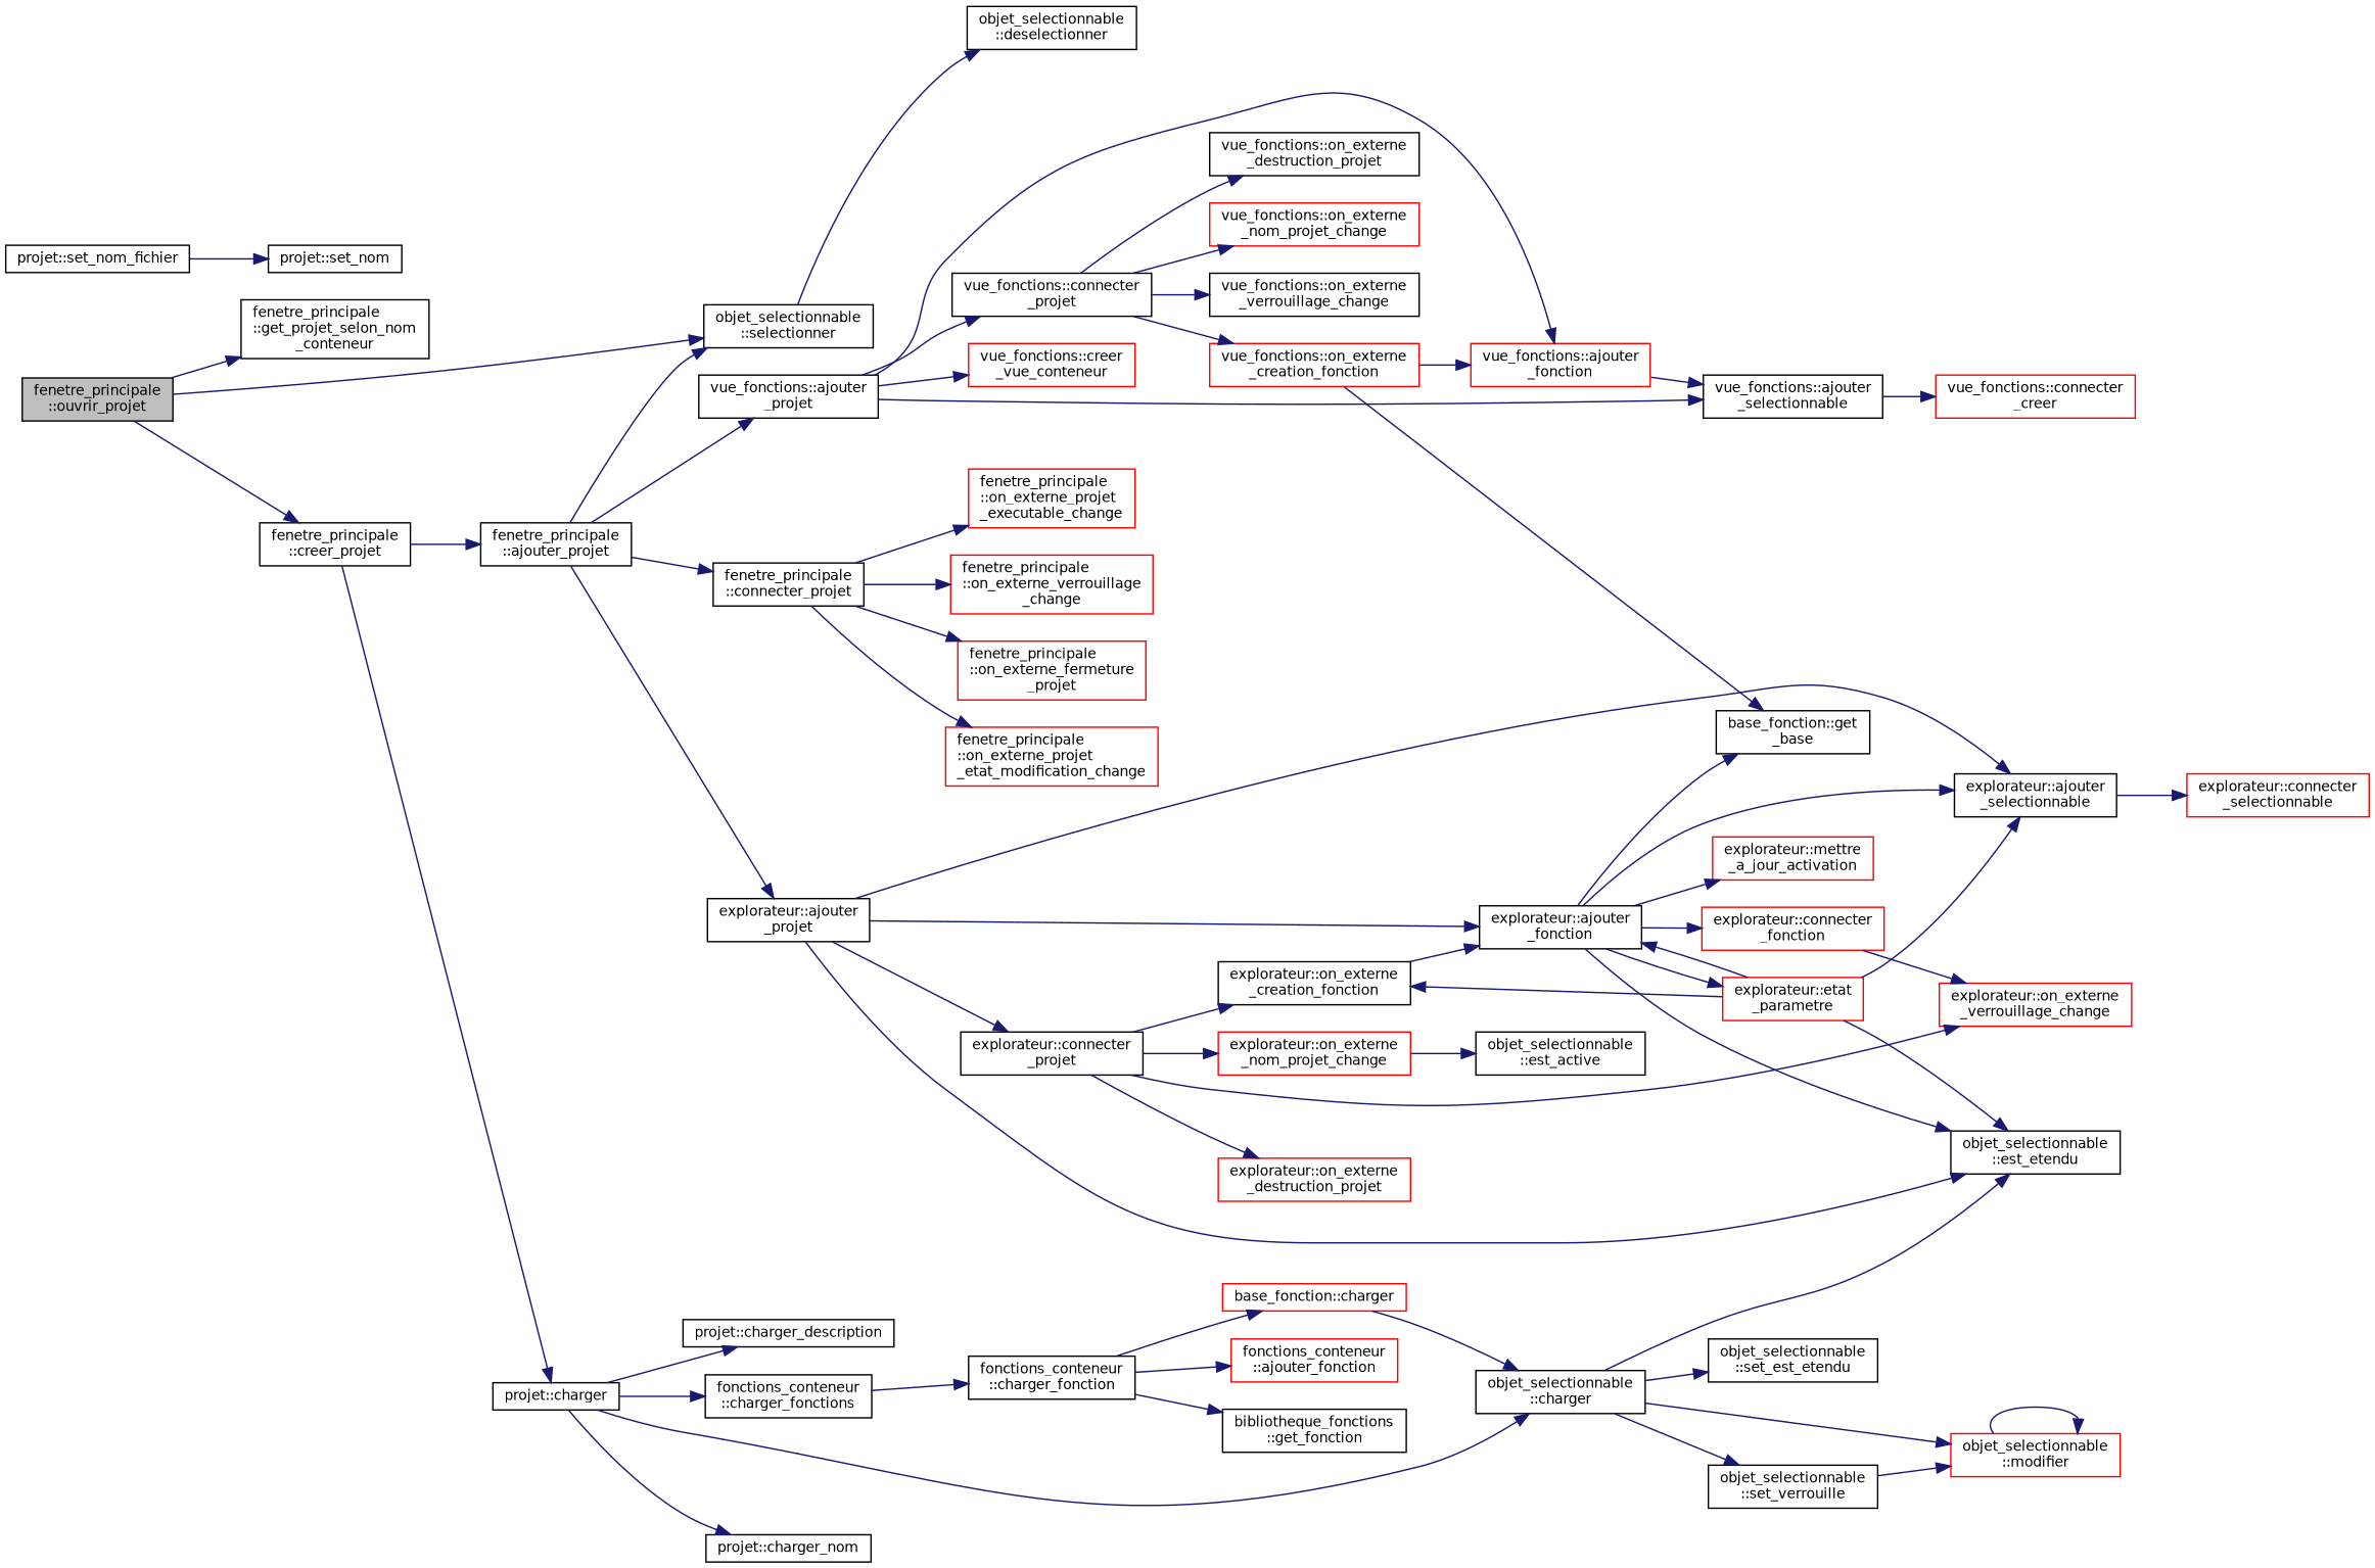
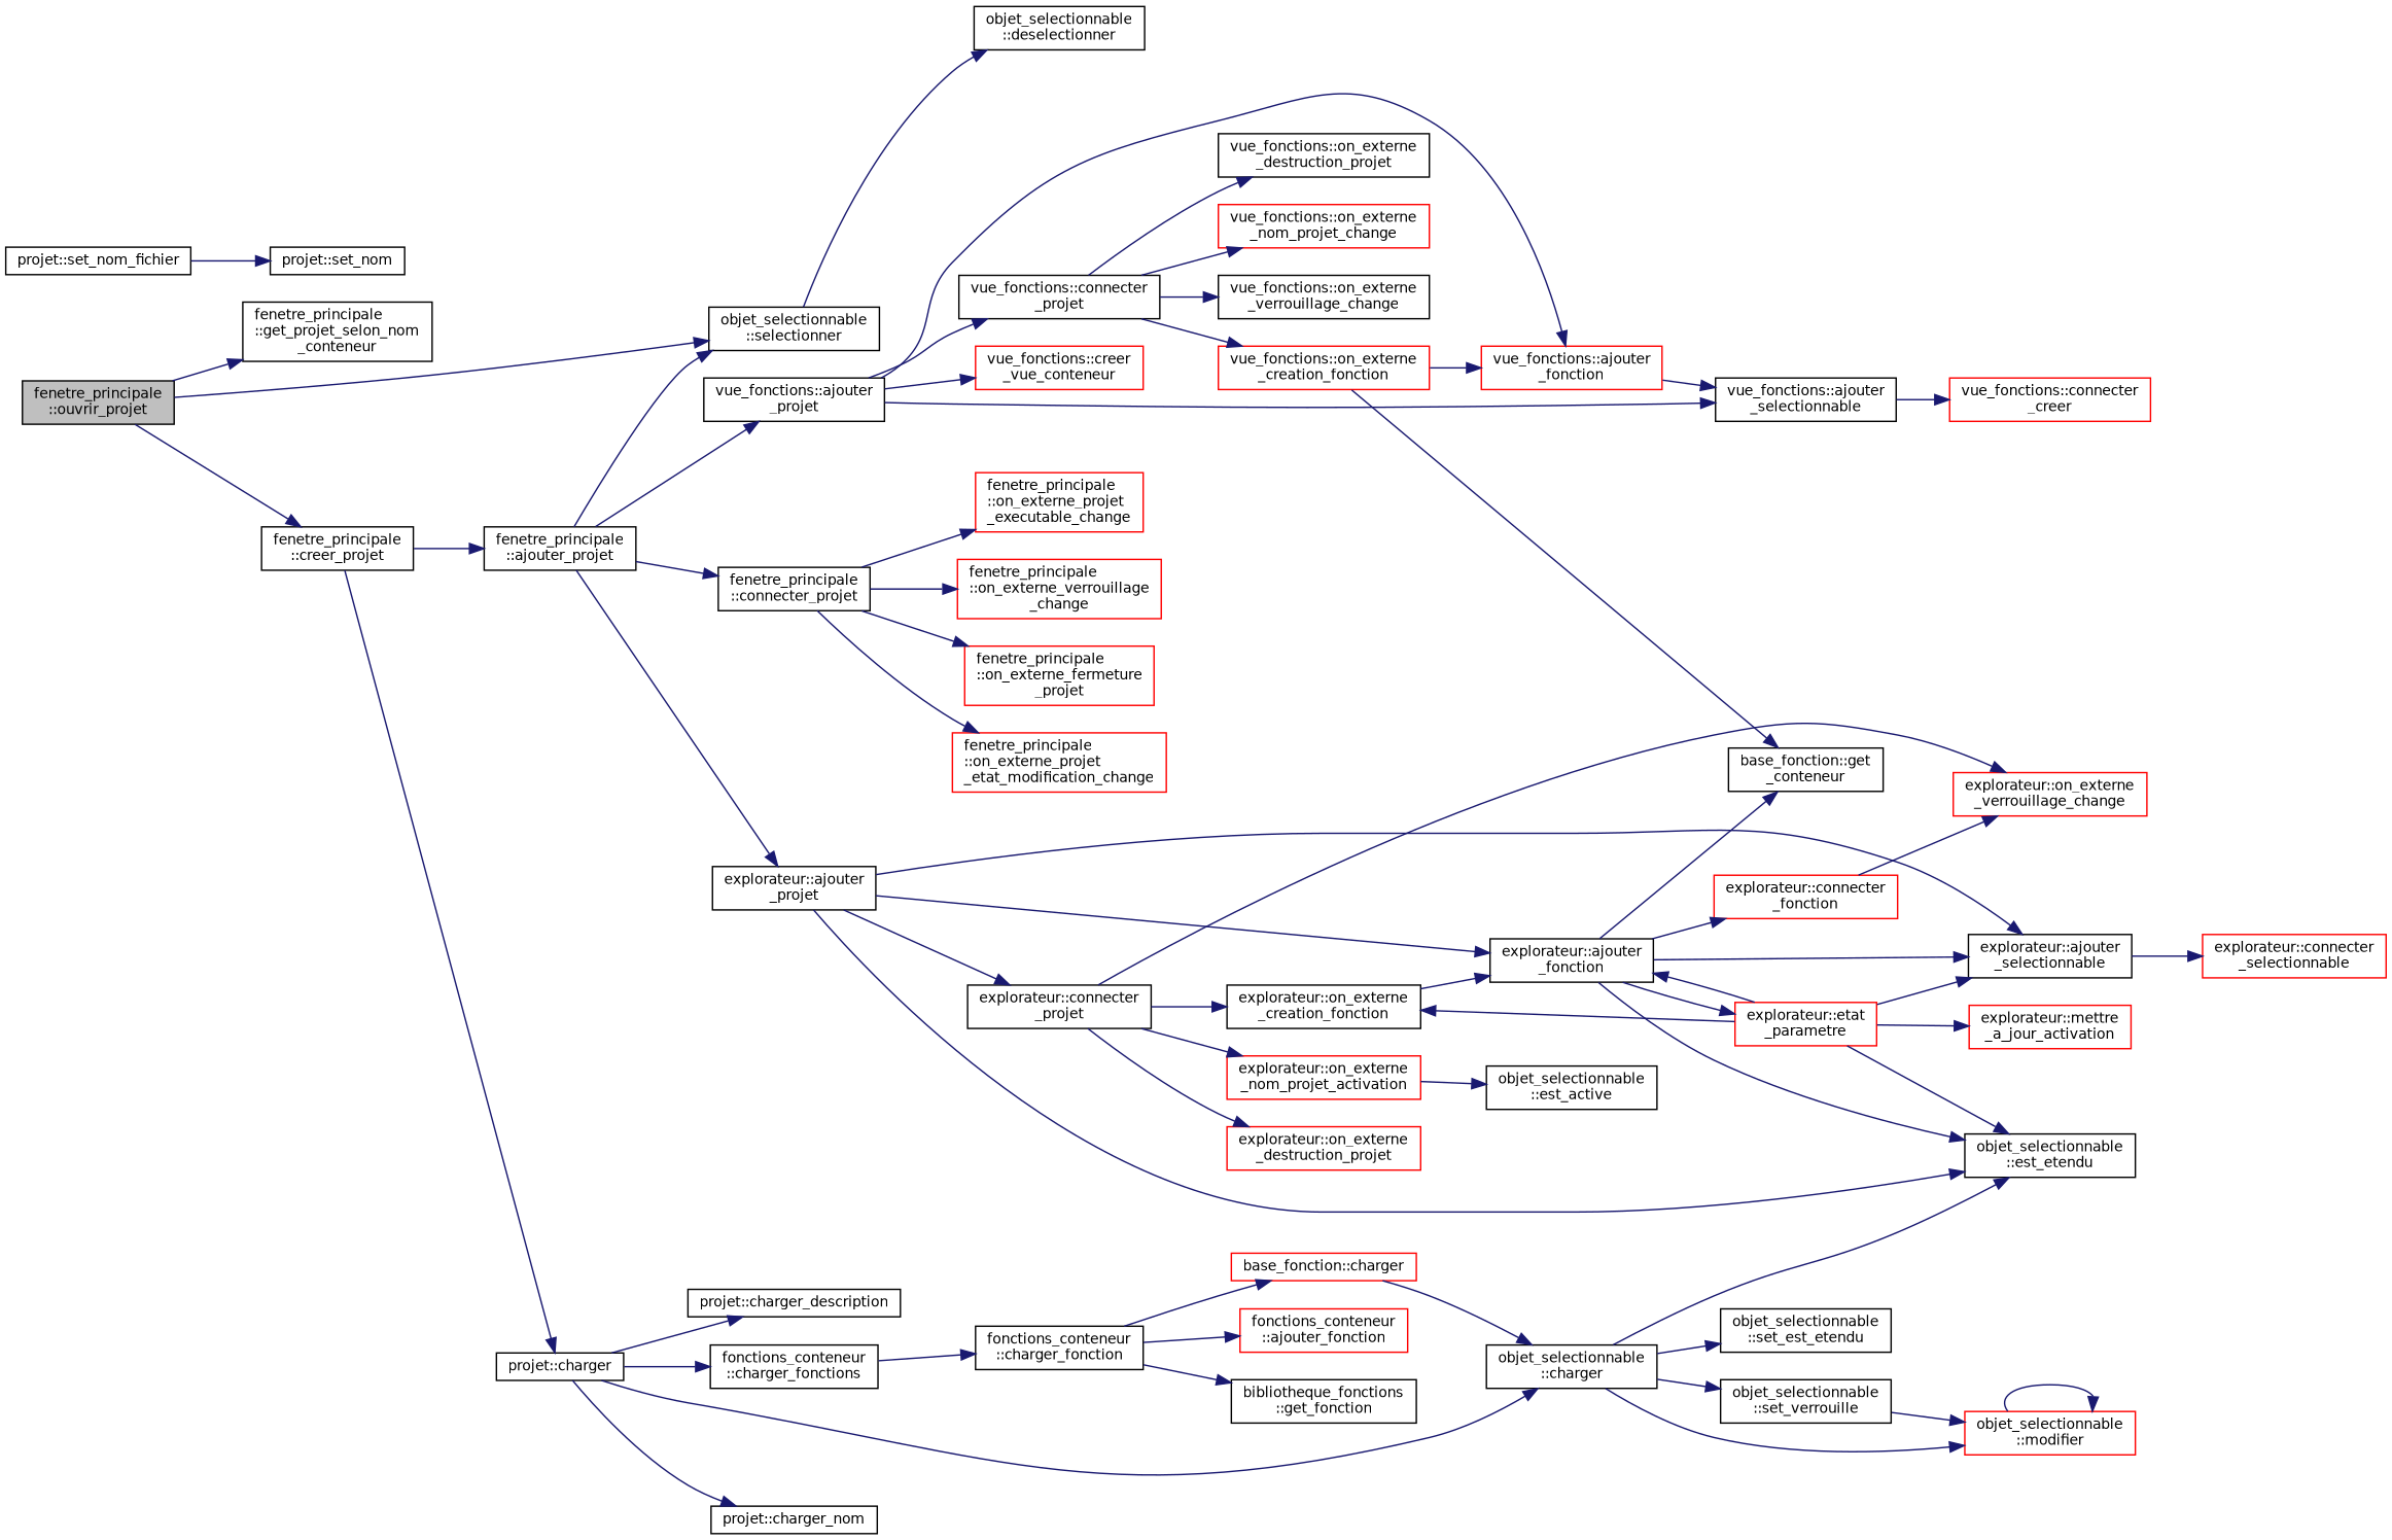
  digraph {
    rankdir=LR
    node [color=black fillcolor=white fontname=Helvetica fontsize=10 shape=record style=filled]
    edge [color=midnightblue fontname=Helvetica fontsize=10 labelfontname=Helvetica labelfontsize=10 style=solid]
    n1 [fillcolor=grey75 fontcolor=black height=0.2 label="fenetre_principale\l::ouvrir_projet" width=0.4]
    n2 [height=0.2 label="fenetre_principale\l::get_projet_selon_nom\l_conteneur" width=0.4]
    n3 [height=0.2 label="objet_selectionnable\l::selectionner" width=0.4]
    n4 [height=0.2 label="fenetre_principale\l::creer_projet" width=0.4]
    n5 [height=0.2 label="objet_selectionnable\l::deselectionner" width=0.4]
    n6 [height=0.2 label="projet::charger" width=0.4]
    n7 [height=0.2 label="fenetre_principale\l::ajouter_projet" width=0.4]
    n8 [height=0.2 label="projet::charger_nom" width=0.4]
    n9 [height=0.2 label="projet::charger_description" width=0.4]
    n10 [height=0.2 label="objet_selectionnable\l::charger" width=0.4]
    n11 [height=0.2 label="fonctions_conteneur\l::charger_fonctions" width=0.4]
    n12 [height=0.2 label="projet::set_nom_fichier" width=0.4]
    n13 [height=0.2 label="projet::set_nom" width=0.4]
    n14 [height=0.2 label="explorateur::ajouter\l_projet" width=0.4]
    n15 [height=0.2 label="vue_fonctions::ajouter\l_projet" width=0.4]
    n16 [height=0.2 label="fenetre_principale\l::connecter_projet" width=0.4]
    n17 [height=0.2 label="objet_selectionnable\l::est_etendu" width=0.4]
    n18 [height=0.2 label="objet_selectionnable\l::set_est_etendu" width=0.4]
    n19 [height=0.2 label="objet_selectionnable\l::set_verrouille" width=0.4]
    n20 [color=red height=0.2 label="objet_selectionnable\l::modifier" width=0.4]
    n21 [height=0.2 label="fonctions_conteneur\l::charger_fonction" width=0.4]
    n22 [height=0.2 label="bibliotheque_fonctions\l::get_fonction" width=0.4]
    n23 [color=red height=0.2 label="base_fonction::charger" width=0.4]
    n24 [color=red height=0.2 label="fonctions_conteneur\l::ajouter_fonction" width=0.4]
    n25 [height=0.2 label="explorateur::ajouter\l_selectionnable" width=0.4]
    n26 [height=0.2 label="explorateur::connecter\l_projet" width=0.4]
    n27 [height=0.2 label="explorateur::ajouter\l_fonction" width=0.4]
    n28 [height=0.2 label="vue_fonctions::ajouter\l_selectionnable" width=0.4]
    n29 [height=0.2 label="vue_fonctions::connecter\l_projet" width=0.4]
    n30 [color=red height=0.2 label="vue_fonctions::ajouter\l_fonction" width=0.4]
    n31 [color=red height=0.2 label="vue_fonctions::creer\l_vue_conteneur" width=0.4]
    n32 [color=red height=0.2 label="fenetre_principale\l::on_externe_projet\l_etat_modification_change" width=0.4]
    n33 [color=red height=0.2 label="fenetre_principale\l::on_externe_projet\l_executable_change" width=0.4]
    n34 [color=red height=0.2 label="fenetre_principale\l::on_externe_verrouillage\l_change" width=0.4]
    n35 [color=red height=0.2 label="fenetre_principale\l::on_externe_fermeture\l_projet" width=0.4]
    n36 [color=red height=0.2 label="explorateur::connecter\l_selectionnable" width=0.4]
    n37 [height=0.2 label="explorateur::on_externe\l_creation_fonction" width=0.4]
    n38 [color=red height=0.2 label="explorateur::on_externe\l_verrouillage_change" width=0.4]
-   n39 [color=red height=0.2 label="explorateur::on_externe\l_nom_projet_change" width=0.4]
+   n39 [color=red height=0.2 label="explorateur::on_externe\l_nom_projet_activation" width=0.4]
    n40 [color=red height=0.2 label="explorateur::on_externe\l_destruction_projet" width=0.4]
-   n41 [height=0.2 label="base_fonction::get\l_base" width=0.4]
+   n41 [height=0.2 label="base_fonction::get\l_conteneur" width=0.4]
    n42 [color=red height=0.2 label="explorateur::etat\l_parametre" width=0.4]
    n43 [color=red height=0.2 label="explorateur::mettre\l_a_jour_activation" width=0.4]
    n44 [color=red height=0.2 label="explorateur::connecter\l_fonction" width=0.4]
    n45 [height=0.2 label="objet_selectionnable\l::est_active" width=0.4]
    n46 [color=red height=0.2 label="vue_fonctions::connecter\l_creer" width=0.4]
    n47 [color=red height=0.2 label="vue_fonctions::on_externe\l_creation_fonction" width=0.4]
    n48 [color=red height=0.2 label="vue_fonctions::on_externe\l_nom_projet_change" width=0.4]
    n49 [height=0.2 label="vue_fonctions::on_externe\l_verrouillage_change" width=0.4]
    n50 [height=0.2 label="vue_fonctions::on_externe\l_destruction_projet" width=0.4]
    n1 -> n2
    n1 -> n3
    n1 -> n4
    n3 -> n5
    n4 -> n6
    n4 -> n7
    n6 -> n8
    n6 -> n9
    n6 -> n10
    n6 -> n11
    n7 -> n3
    n7 -> n14
    n7 -> n15
    n7 -> n16
    n10 -> n17
    n10 -> n18
    n10 -> n19
    n10 -> n20
    n11 -> n21
    n12 -> n13
    n14 -> n17
    n14 -> n25
    n14 -> n26
    n14 -> n27
    n15 -> n28
    n15 -> n29
    n15 -> n30
    n15 -> n31
    n16 -> n32
    n16 -> n33
    n16 -> n34
    n16 -> n35
    n19 -> n20
    n20 -> n20
    n21 -> n22
    n21 -> n23
    n21 -> n24
    n23 -> n10
    n25 -> n36
    n26 -> n37
    n26 -> n38
    n26 -> n39
    n26 -> n40
    n27 -> n17
    n27 -> n25
    n27 -> n41
    n27 -> n42
-   n27 -> n43
+   n42 -> n43
    n27 -> n44
    n28 -> n46
    n29 -> n47
    n29 -> n48
    n29 -> n49
    n29 -> n50
    n30 -> n28
    n37 -> n27
    n39 -> n45
    n42 -> n17
    n42 -> n25
    n42 -> n27
    n42 -> n37
    n44 -> n38
    n47 -> n30
    n47 -> n41
  }
